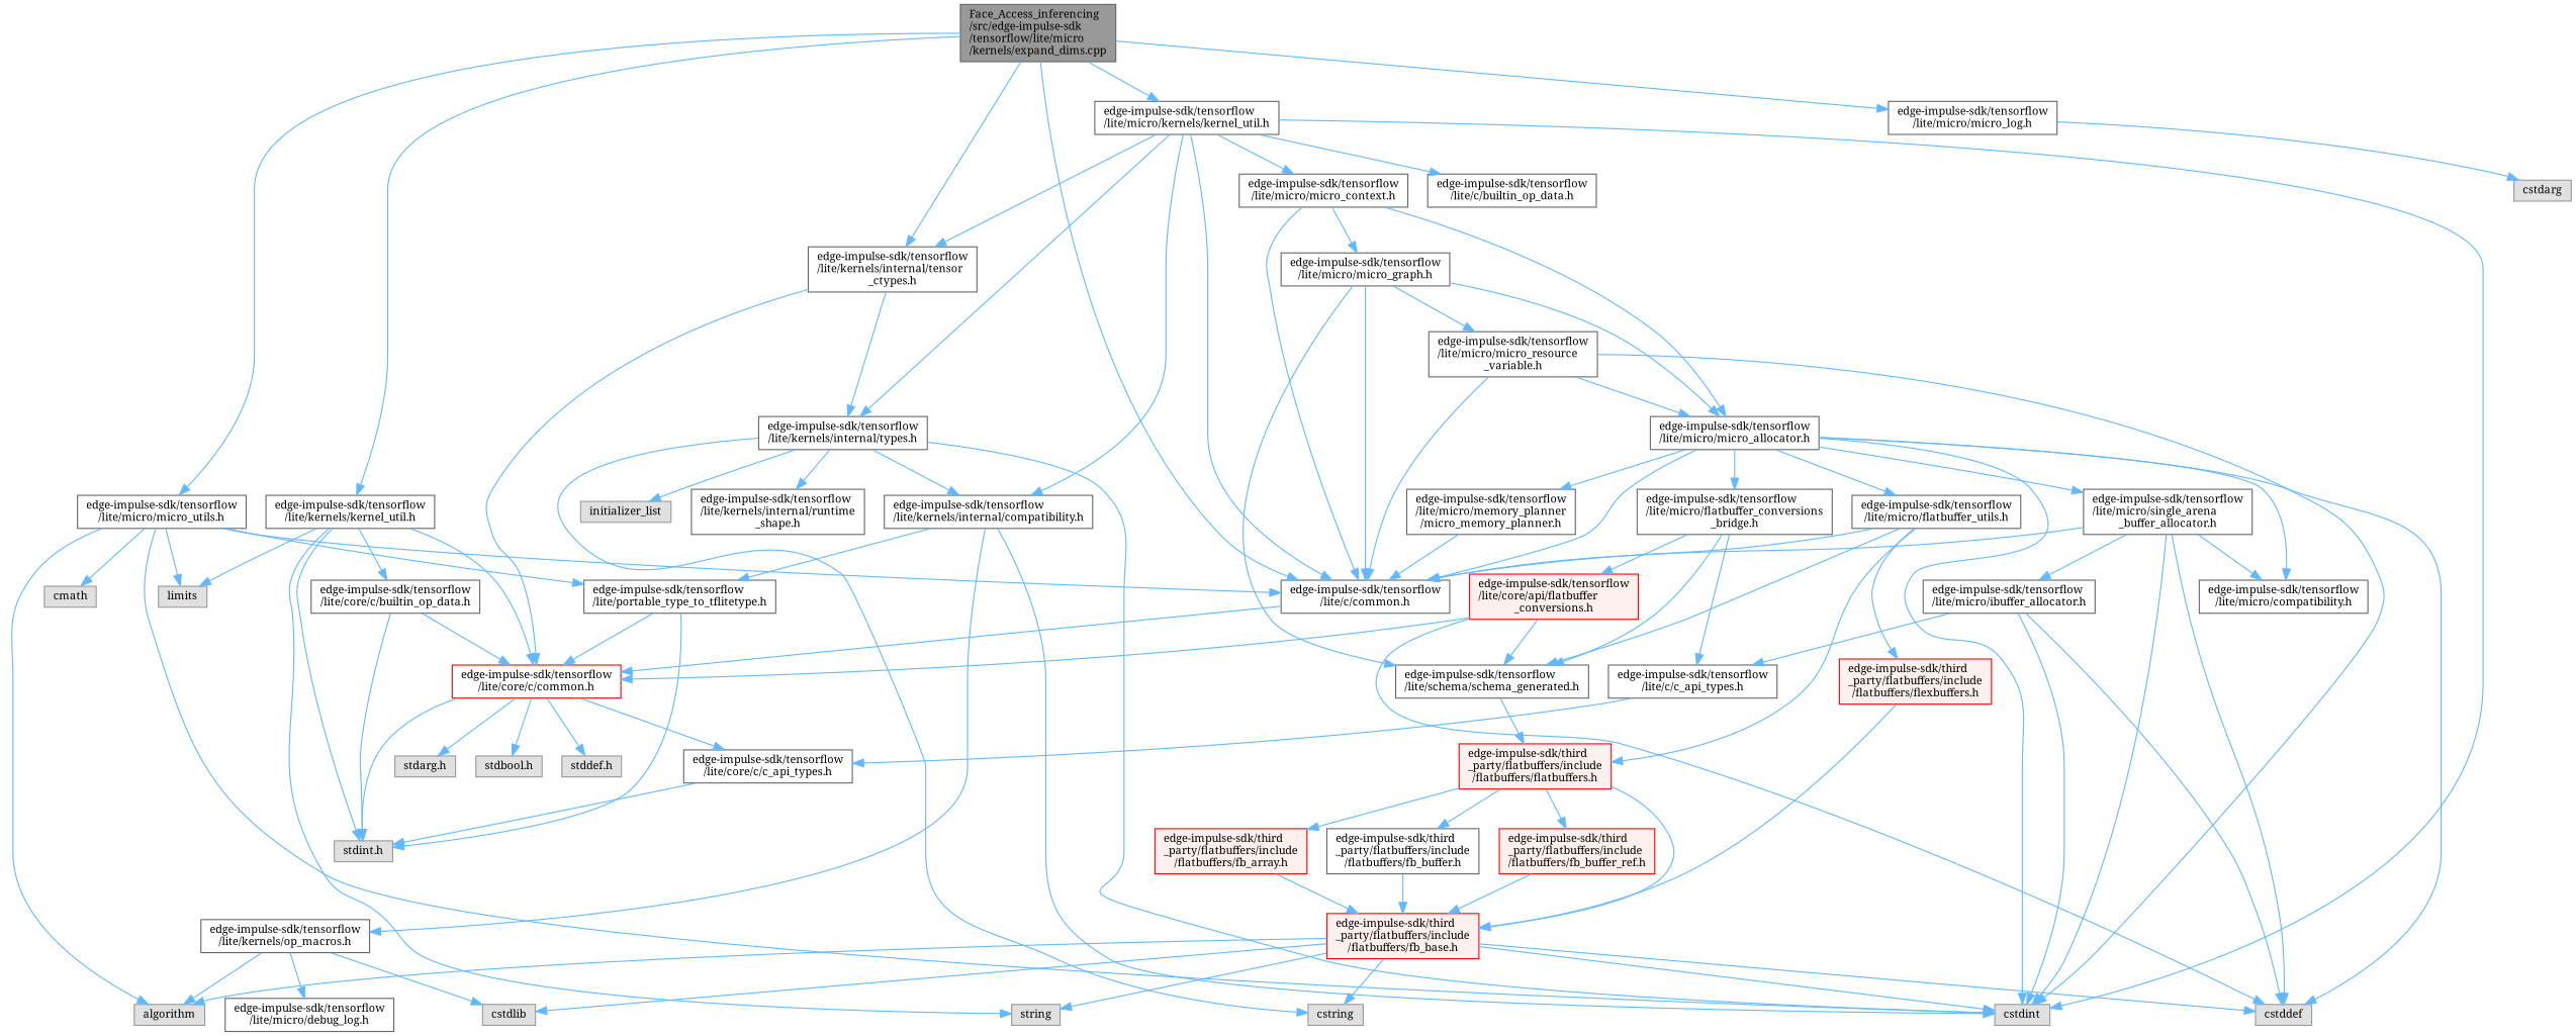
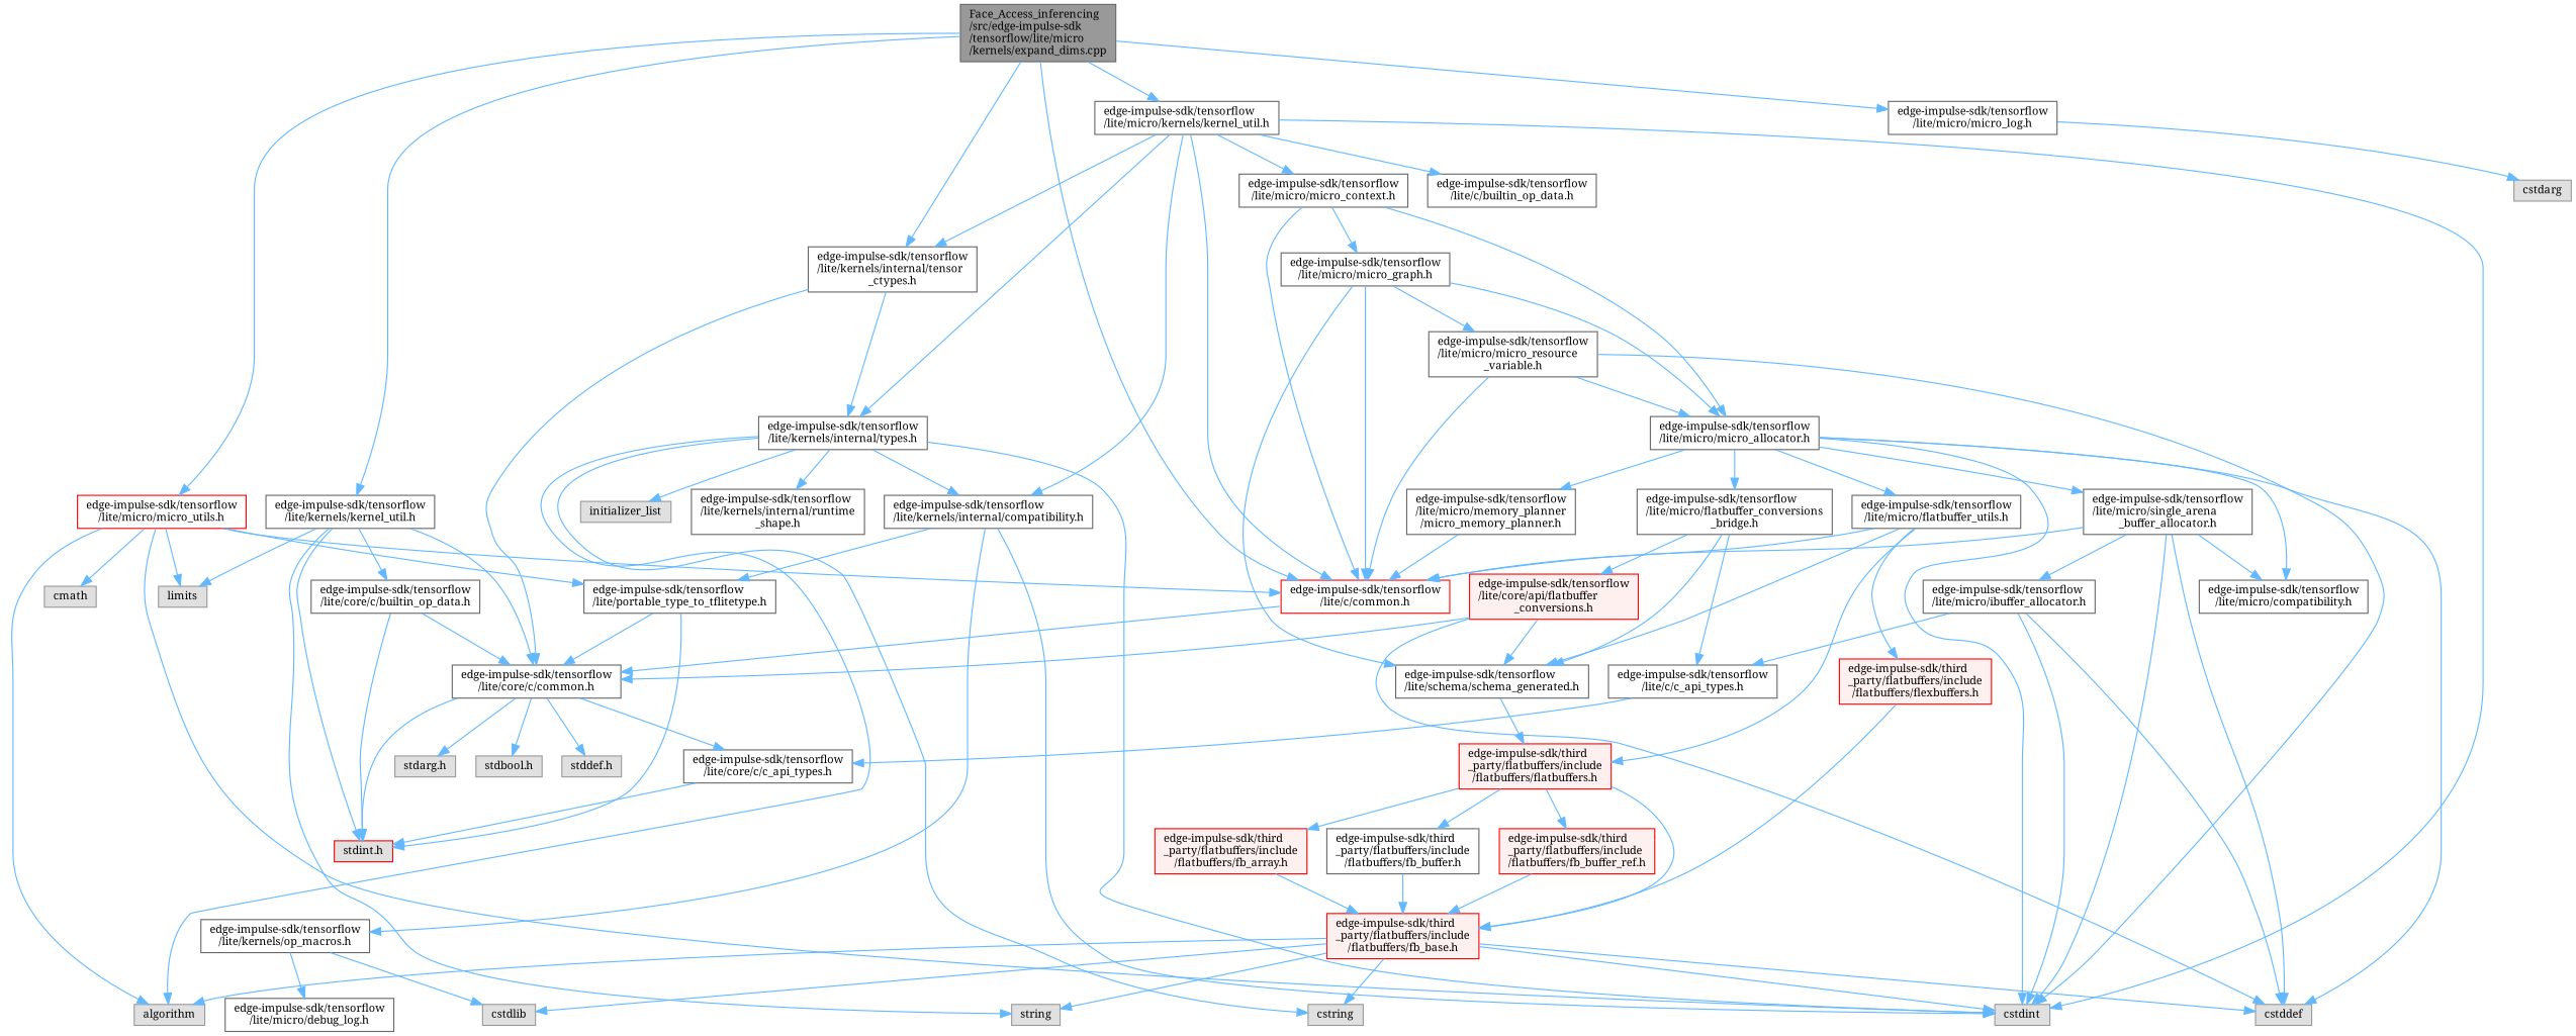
  digraph {
    fontname="Noto Serif"
    node [color=grey40 fillcolor=white fontname="Noto Serif" fontsize=10 shape=box style=filled]
    edge [color=steelblue1 fontname="Noto Serif" fontsize=10 labelfontname=Helvetica labelfontsize=10 style=solid]
    n1 [color=gray40 fillcolor=grey60 fontcolor=black height=0.2 label="Face_Access_inferencing\l/src/edge-impulse-sdk\l/tensorflow/lite/micro\l/kernels/expand_dims.cpp" width=0.4]
-   n2 [height=0.2 label="edge-impulse-sdk/tensorflow\l/lite/c/common.h" width=0.4]
+   n2 [color=red height=0.2 label="edge-impulse-sdk/tensorflow\l/lite/c/common.h" width=0.4]
    n3 [height=0.2 label="edge-impulse-sdk/tensorflow\l/lite/kernels/internal/tensor\l_ctypes.h" width=0.4]
    n4 [height=0.2 label="edge-impulse-sdk/tensorflow\l/lite/kernels/kernel_util.h" width=0.4]
    n5 [height=0.2 label="edge-impulse-sdk/tensorflow\l/lite/micro/kernels/kernel_util.h" width=0.4]
    n6 [height=0.2 label="edge-impulse-sdk/tensorflow\l/lite/micro/micro_log.h" width=0.4]
-   n7 [height=0.2 label="edge-impulse-sdk/tensorflow\l/lite/micro/micro_utils.h" width=0.4]
-   n8 [color=red height=0.2 label="edge-impulse-sdk/tensorflow\l/lite/core/c/common.h" width=0.4]
+   n7 [color=red height=0.2 label="edge-impulse-sdk/tensorflow\l/lite/micro/micro_utils.h" width=0.4]
+   n8 [height=0.2 label="edge-impulse-sdk/tensorflow\l/lite/core/c/common.h" width=0.4]
    n9 [height=0.2 label="edge-impulse-sdk/tensorflow\l/lite/kernels/internal/types.h" width=0.4]
-   n10 [color=grey60 fillcolor="#E0E0E0" height=0.2 label="stdint.h" width=0.4]
+   n10 [color=red fillcolor="#E0E0E0" height=0.2 label="stdint.h" width=0.4]
    n11 [color=grey60 fillcolor="#E0E0E0" height=0.2 label=limits width=0.4]
    n12 [color=grey60 fillcolor="#E0E0E0" height=0.2 label=string width=0.4]
    n13 [height=0.2 label="edge-impulse-sdk/tensorflow\l/lite/core/c/builtin_op_data.h" width=0.4]
    n14 [color=grey60 fillcolor="#E0E0E0" height=0.2 label=cstdint width=0.4]
    n15 [height=0.2 label="edge-impulse-sdk/tensorflow\l/lite/kernels/internal/compatibility.h" width=0.4]
    n16 [height=0.2 label="edge-impulse-sdk/tensorflow\l/lite/c/builtin_op_data.h" width=0.4]
    n17 [height=0.2 label="edge-impulse-sdk/tensorflow\l/lite/micro/micro_context.h" width=0.4]
    n18 [color=grey60 fillcolor="#E0E0E0" height=0.2 label=cstdarg width=0.4]
    n19 [color=grey60 fillcolor="#E0E0E0" height=0.2 label=algorithm width=0.4]
    n20 [height=0.2 label="edge-impulse-sdk/tensorflow\l/lite/portable_type_to_tflitetype.h" width=0.4]
    n21 [color=grey60 fillcolor="#E0E0E0" height=0.2 label=cmath width=0.4]
    n22 [color=grey60 fillcolor="#E0E0E0" height=0.2 label="stdarg.h" width=0.4]
    n23 [color=grey60 fillcolor="#E0E0E0" height=0.2 label="stdbool.h" width=0.4]
    n24 [color=grey60 fillcolor="#E0E0E0" height=0.2 label="stddef.h" width=0.4]
    n25 [height=0.2 label="edge-impulse-sdk/tensorflow\l/lite/core/c/c_api_types.h" width=0.4]
    n26 [color=grey60 fillcolor="#E0E0E0" height=0.2 label=cstring width=0.4]
    n27 [color=grey60 fillcolor="#E0E0E0" height=0.2 label=initializer_list width=0.4]
    n28 [height=0.2 label="edge-impulse-sdk/tensorflow\l/lite/kernels/internal/runtime\l_shape.h" width=0.4]
    n29 [height=0.2 label="edge-impulse-sdk/tensorflow\l/lite/kernels/op_macros.h" width=0.4]
    n30 [height=0.2 label="edge-impulse-sdk/tensorflow\l/lite/micro/debug_log.h" width=0.4]
    n31 [color=grey60 fillcolor="#E0E0E0" height=0.2 label=cstdlib width=0.4]
    n32 [height=0.2 label="edge-impulse-sdk/tensorflow\l/lite/micro/micro_allocator.h" width=0.4]
    n33 [height=0.2 label="edge-impulse-sdk/tensorflow\l/lite/micro/micro_graph.h" width=0.4]
    n34 [color=grey60 fillcolor="#E0E0E0" height=0.2 label=cstddef width=0.4]
    n35 [height=0.2 label="edge-impulse-sdk/tensorflow\l/lite/micro/single_arena\l_buffer_allocator.h" width=0.4]
    n36 [height=0.2 label="edge-impulse-sdk/tensorflow\l/lite/micro/compatibility.h" width=0.4]
    n37 [height=0.2 label="edge-impulse-sdk/tensorflow\l/lite/micro/flatbuffer_utils.h" width=0.4]
    n38 [height=0.2 label="edge-impulse-sdk/tensorflow\l/lite/micro/memory_planner\l/micro_memory_planner.h" width=0.4]
    n39 [height=0.2 label="edge-impulse-sdk/tensorflow\l/lite/micro/flatbuffer_conversions\l_bridge.h" width=0.4]
    n40 [height=0.2 label="edge-impulse-sdk/tensorflow\l/lite/schema/schema_generated.h" width=0.4]
    n41 [height=0.2 label="edge-impulse-sdk/tensorflow\l/lite/micro/micro_resource\l_variable.h" width=0.4]
    n42 [height=0.2 label="edge-impulse-sdk/tensorflow\l/lite/micro/ibuffer_allocator.h" width=0.4]
    n43 [color=red fillcolor="#FFF0F0" height=0.2 label="edge-impulse-sdk/third\l_party/flatbuffers/include\l/flatbuffers/flatbuffers.h" width=0.4]
    n44 [color=red fillcolor="#FFF0F0" height=0.2 label="edge-impulse-sdk/third\l_party/flatbuffers/include\l/flatbuffers/flexbuffers.h" width=0.4]
    n45 [height=0.2 label="edge-impulse-sdk/tensorflow\l/lite/c/c_api_types.h" width=0.4]
    n46 [color=red fillcolor="#FFF0F0" height=0.2 label="edge-impulse-sdk/tensorflow\l/lite/core/api/flatbuffer\l_conversions.h" width=0.4]
    n47 [color=red fillcolor="#FFF0F0" height=0.2 label="edge-impulse-sdk/third\l_party/flatbuffers/include\l/flatbuffers/fb_array.h" width=0.4]
    n48 [color=red fillcolor="#FFF0F0" height=0.2 label="edge-impulse-sdk/third\l_party/flatbuffers/include\l/flatbuffers/fb_base.h" width=0.4]
    n49 [height=0.2 label="edge-impulse-sdk/third\l_party/flatbuffers/include\l/flatbuffers/fb_buffer.h" width=0.4]
    n50 [color=red fillcolor="#FFF0F0" height=0.2 label="edge-impulse-sdk/third\l_party/flatbuffers/include\l/flatbuffers/fb_buffer_ref.h" width=0.4]
    n1 -> n2
    n1 -> n3
    n1 -> n4
    n1 -> n5
    n1 -> n6
    n1 -> n7
    n2 -> n8
    n3 -> n8
    n3 -> n9
    n4 -> n8
    n4 -> n10
    n4 -> n11
    n4 -> n12
    n4 -> n13
    n5 -> n2
    n5 -> n3
    n5 -> n9
    n5 -> n14
    n5 -> n15
    n5 -> n16
    n5 -> n17
    n6 -> n18
    n7 -> n2
    n7 -> n11
    n7 -> n14
    n7 -> n19
    n7 -> n20
    n7 -> n21
    n8 -> n10
    n8 -> n22
    n8 -> n23
    n8 -> n24
    n8 -> n25
    n9 -> n14
    n9 -> n15
-   n29 -> n19
+   n9 -> n19
    n9 -> n26
    n9 -> n27
    n9 -> n28
    n13 -> n8
    n13 -> n10
    n15 -> n14
    n15 -> n20
    n15 -> n29
    n17 -> n2
    n17 -> n32
    n17 -> n33
    n20 -> n8
    n20 -> n10
    n25 -> n10
    n29 -> n30
    n29 -> n31
-   n32 -> n2
    n32 -> n14
    n32 -> n34
    n32 -> n35
    n32 -> n36
    n32 -> n37
    n32 -> n38
    n32 -> n39
    n33 -> n2
    n33 -> n32
    n33 -> n40
    n33 -> n41
    n35 -> n2
    n35 -> n14
    n35 -> n34
    n35 -> n36
    n35 -> n42
    n37 -> n2
    n37 -> n40
    n37 -> n43
    n37 -> n44
    n38 -> n2
    n39 -> n40
    n39 -> n45
    n39 -> n46
    n40 -> n43
    n41 -> n2
    n41 -> n14
    n41 -> n32
    n42 -> n14
    n42 -> n34
    n42 -> n45
    n43 -> n47
    n43 -> n48
    n43 -> n49
    n43 -> n50
    n44 -> n48
    n45 -> n25
    n46 -> n8
    n46 -> n34
    n46 -> n40
    n47 -> n48
    n48 -> n12
    n48 -> n14
    n48 -> n19
    n48 -> n26
    n48 -> n31
    n48 -> n34
    n49 -> n48
    n50 -> n48
  }
